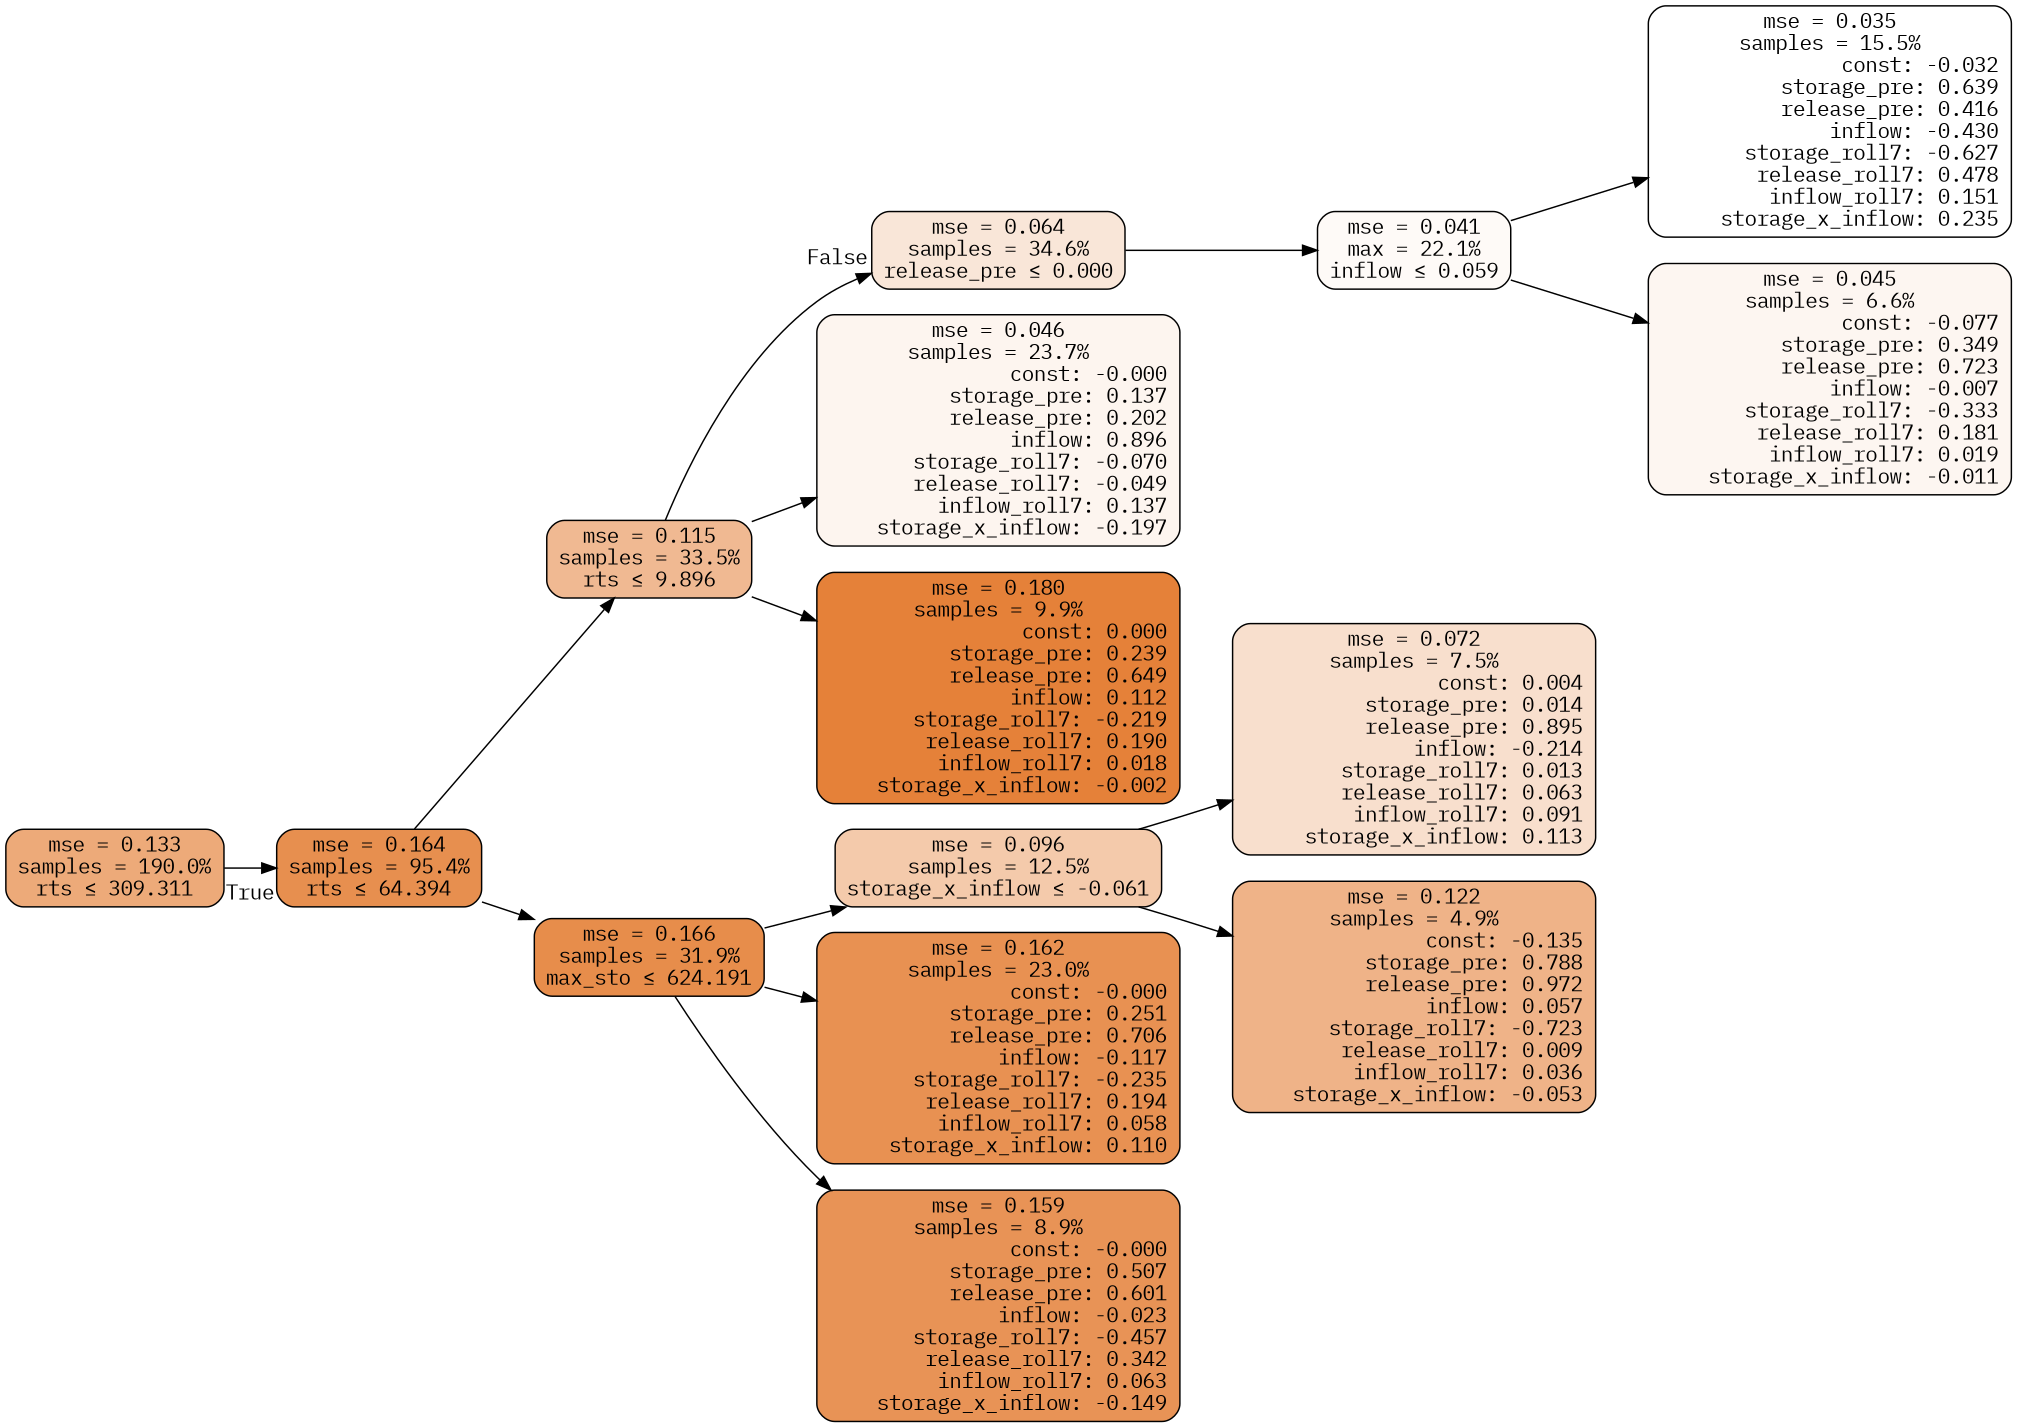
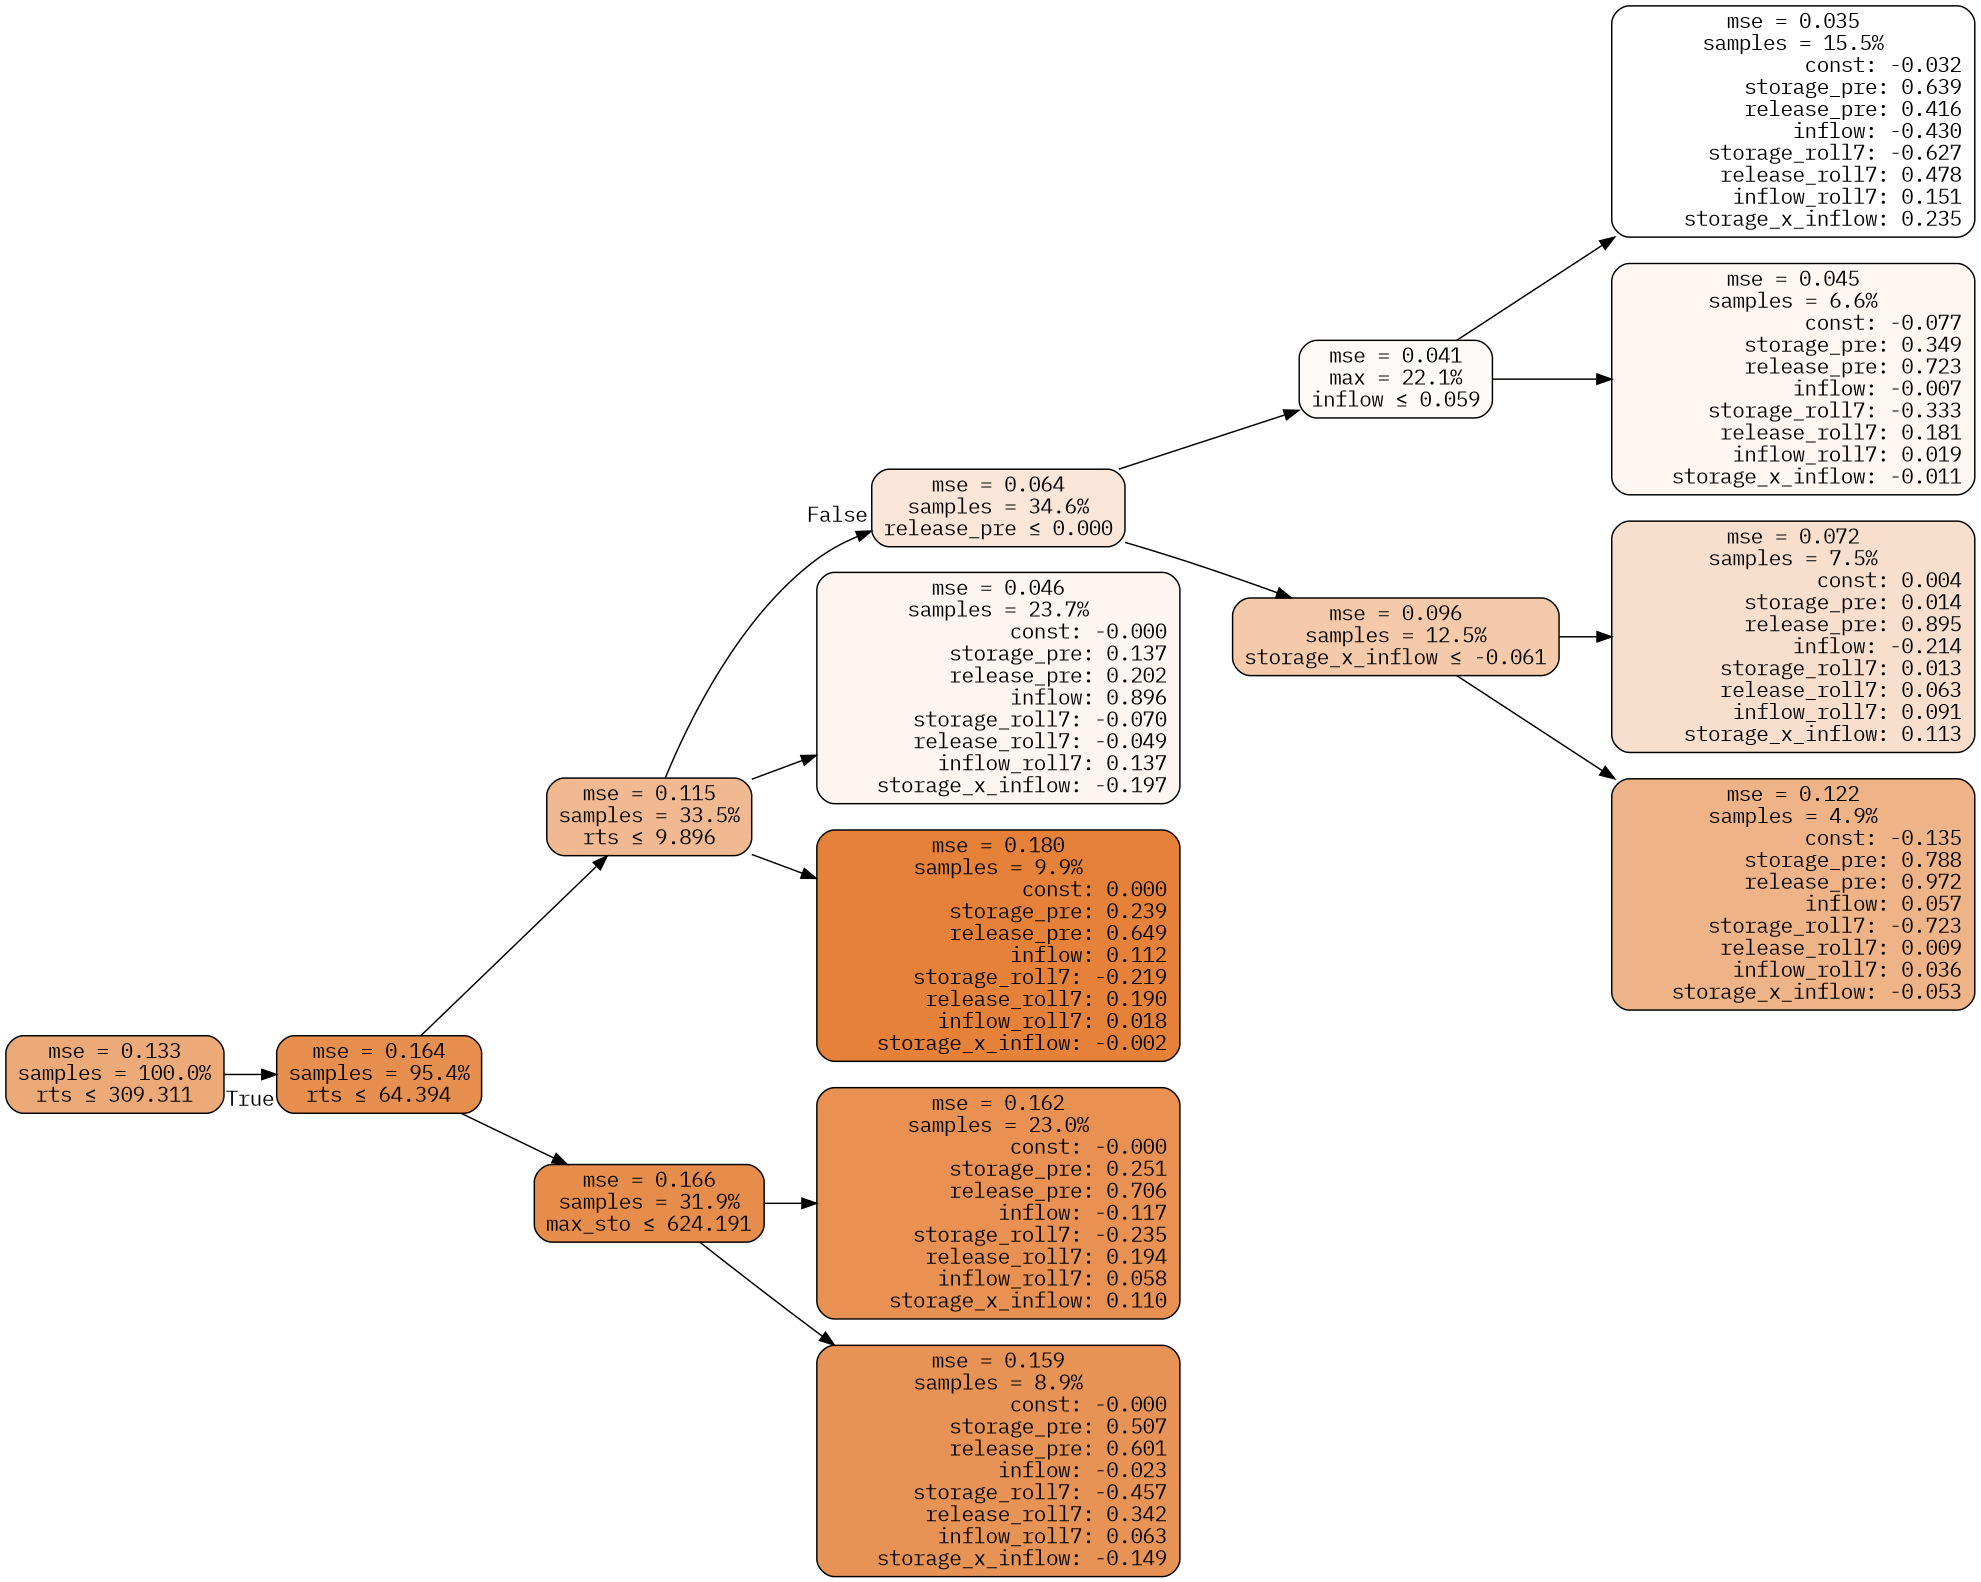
  digraph {
    fontname="IBM Plex Mono"
    rankdir=LR
    node [color=black fontname="IBM Plex Mono" shape=rectangle style="filled, rounded"]
    edge [fontname="IBM Plex Mono"]
-   n1 [fillcolor="#edaa79" label="mse = 0.133\nsamples = 190.0%\nrts &le; 309.311"]
+   n1 [fillcolor="#edaa79" label="mse = 0.133\nsamples = 100.0%\nrts &le; 309.311"]
    n2 [fillcolor="#e78f4f" label="mse = 0.164\nsamples = 95.4%\nrts &le; 64.394"]
    n3 [fillcolor="#f0b992" label="mse = 0.115\nsamples = 33.5%\nrts &le; 9.896"]
    n4 [fillcolor="#e78d4b" label="mse = 0.166\nsamples = 31.9%\nmax_sto &le; 624.191"]
    n5 [fillcolor="#f9e6d8" label="mse = 0.064\nsamples = 34.6%\nrelease_pre &le; 0.000"]
    n6 [fillcolor="#fefaf7" label="mse = 0.041\nmax = 22.1%\ninflow &le; 0.059"]
    n7 [fillcolor="#f4caab" label="mse = 0.096\nsamples = 12.5%\nstorage_x_inflow &le; -0.061"]
    n8 [fillcolor="#fdf5ef" label="mse = 0.046\nsamples = 23.7%\n               const: -0.000\n          storage_pre: 0.137\n          release_pre: 0.202\n               inflow: 0.896\n       storage_roll7: -0.070\n       release_roll7: -0.049\n         inflow_roll7: 0.137\n    storage_x_inflow: -0.197"]
    n9 [fillcolor="#e58139" label="mse = 0.180\nsamples = 9.9%\n                const: 0.000\n          storage_pre: 0.239\n          release_pre: 0.649\n               inflow: 0.112\n       storage_roll7: -0.219\n        release_roll7: 0.190\n         inflow_roll7: 0.018\n    storage_x_inflow: -0.002"]
    n10 [fillcolor="#e89152" label="mse = 0.162\nsamples = 23.0%\n               const: -0.000\n          storage_pre: 0.251\n          release_pre: 0.706\n              inflow: -0.117\n       storage_roll7: -0.235\n        release_roll7: 0.194\n         inflow_roll7: 0.058\n     storage_x_inflow: 0.110"]
    n11 [fillcolor="#e89356" label="mse = 0.159\nsamples = 8.9%\n               const: -0.000\n          storage_pre: 0.507\n          release_pre: 0.601\n              inflow: -0.023\n       storage_roll7: -0.457\n        release_roll7: 0.342\n         inflow_roll7: 0.063\n    storage_x_inflow: -0.149"]
    n12 [fillcolor="#ffffff" label="mse = 0.035\nsamples = 15.5%\n               const: -0.032\n          storage_pre: 0.639\n          release_pre: 0.416\n              inflow: -0.430\n       storage_roll7: -0.627\n        release_roll7: 0.478\n         inflow_roll7: 0.151\n     storage_x_inflow: 0.235"]
    n13 [fillcolor="#fdf6f1" label="mse = 0.045\nsamples = 6.6%\n               const: -0.077\n          storage_pre: 0.349\n          release_pre: 0.723\n              inflow: -0.007\n       storage_roll7: -0.333\n        release_roll7: 0.181\n         inflow_roll7: 0.019\n    storage_x_inflow: -0.011"]
    n14 [fillcolor="#f8dfcd" label="mse = 0.072\nsamples = 7.5%\n                const: 0.004\n          storage_pre: 0.014\n          release_pre: 0.895\n              inflow: -0.214\n        storage_roll7: 0.013\n        release_roll7: 0.063\n         inflow_roll7: 0.091\n     storage_x_inflow: 0.113"]
    n15 [fillcolor="#efb388" label="mse = 0.122\nsamples = 4.9%\n               const: -0.135\n          storage_pre: 0.788\n          release_pre: 0.972\n               inflow: 0.057\n       storage_roll7: -0.723\n        release_roll7: 0.009\n         inflow_roll7: 0.036\n    storage_x_inflow: -0.053"]
    n1 -> n2 [headlabel=True labelangle=45 labeldistance=2.5]
    n2 -> n3
    n2 -> n4
    n3 -> n5 [headlabel=False labelangle=-45 labeldistance=2.5]
    n3 -> n8
    n3 -> n9
    n4 -> n10
    n4 -> n11
    n5 -> n6
-   n4 -> n7
+   n5 -> n7
    n6 -> n12
    n6 -> n13
    n7 -> n14
    n7 -> n15
  }
